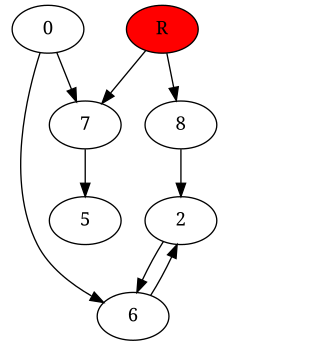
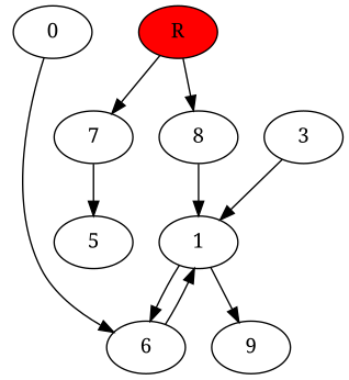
  digraph {
    fontname="Noto Serif"
    node [fontname="Noto Serif"]
    edge [fontname="Noto Serif"]
-   1 [label=2]
+   1
    6
+   9
    n4 [label=0]
    7
    5
+   3
    R [fillcolor="#ff0000" style=filled]
    8
    1 -> 6
+   1 -> 9
    6 -> 1
    n4 -> 6
-   n4 -> 7
    7 -> 5
+   3 -> 1
    R -> 7
    R -> 8
    8 -> 1
  }
